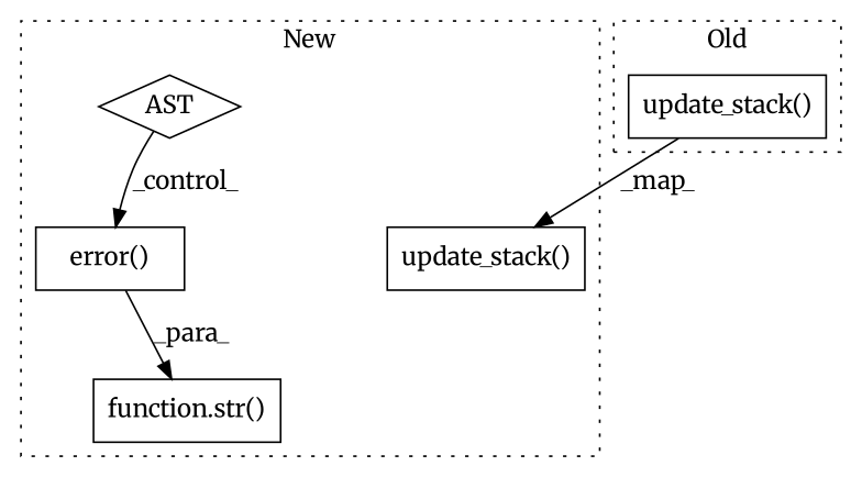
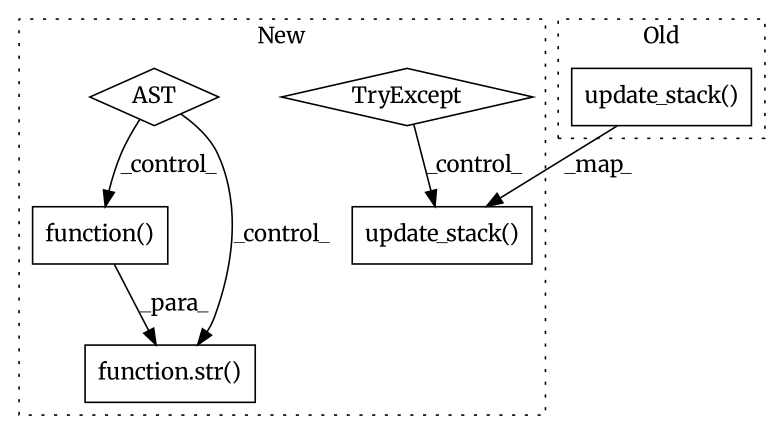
  digraph {
    fontname=Merriweather
    node [a=75 fontname=Merriweather l="20,1" shape=box]
    edge [fontname=Merriweather]
    n1 [label="update_stack()" s="22362,22397"]
-   n3 [l="16,1" label="error()" s="22456,22480"]
+   n2 [a=71 l=17 label=TryExcept s=22345 shape=diamond]
+   n3 [l="16,1" label="function()" s="22456,22480"]
    n4 [a=2 l="7,0" label=AST s="22407,0" shape=diamond]
    n5 [l="4,1" label="function.str()" s="22472,22479"]
    n6 [label="update_stack()" s="21713,21748"]
    subgraph cluster_1 {
      label=New
      style=dotted
      n1
+     n2
      n3
      n4
      n5
    }
    subgraph cluster_2 {
      label=Old
      style=dotted
      n6
    }
+   n2 -> n1 [label=_control_]
    n3 -> n5 [label=_para_]
    n4 -> n3 [label=_control_]
+   n4 -> n5 [label=_control_]
    n6 -> n1 [label=_map_]
  }
